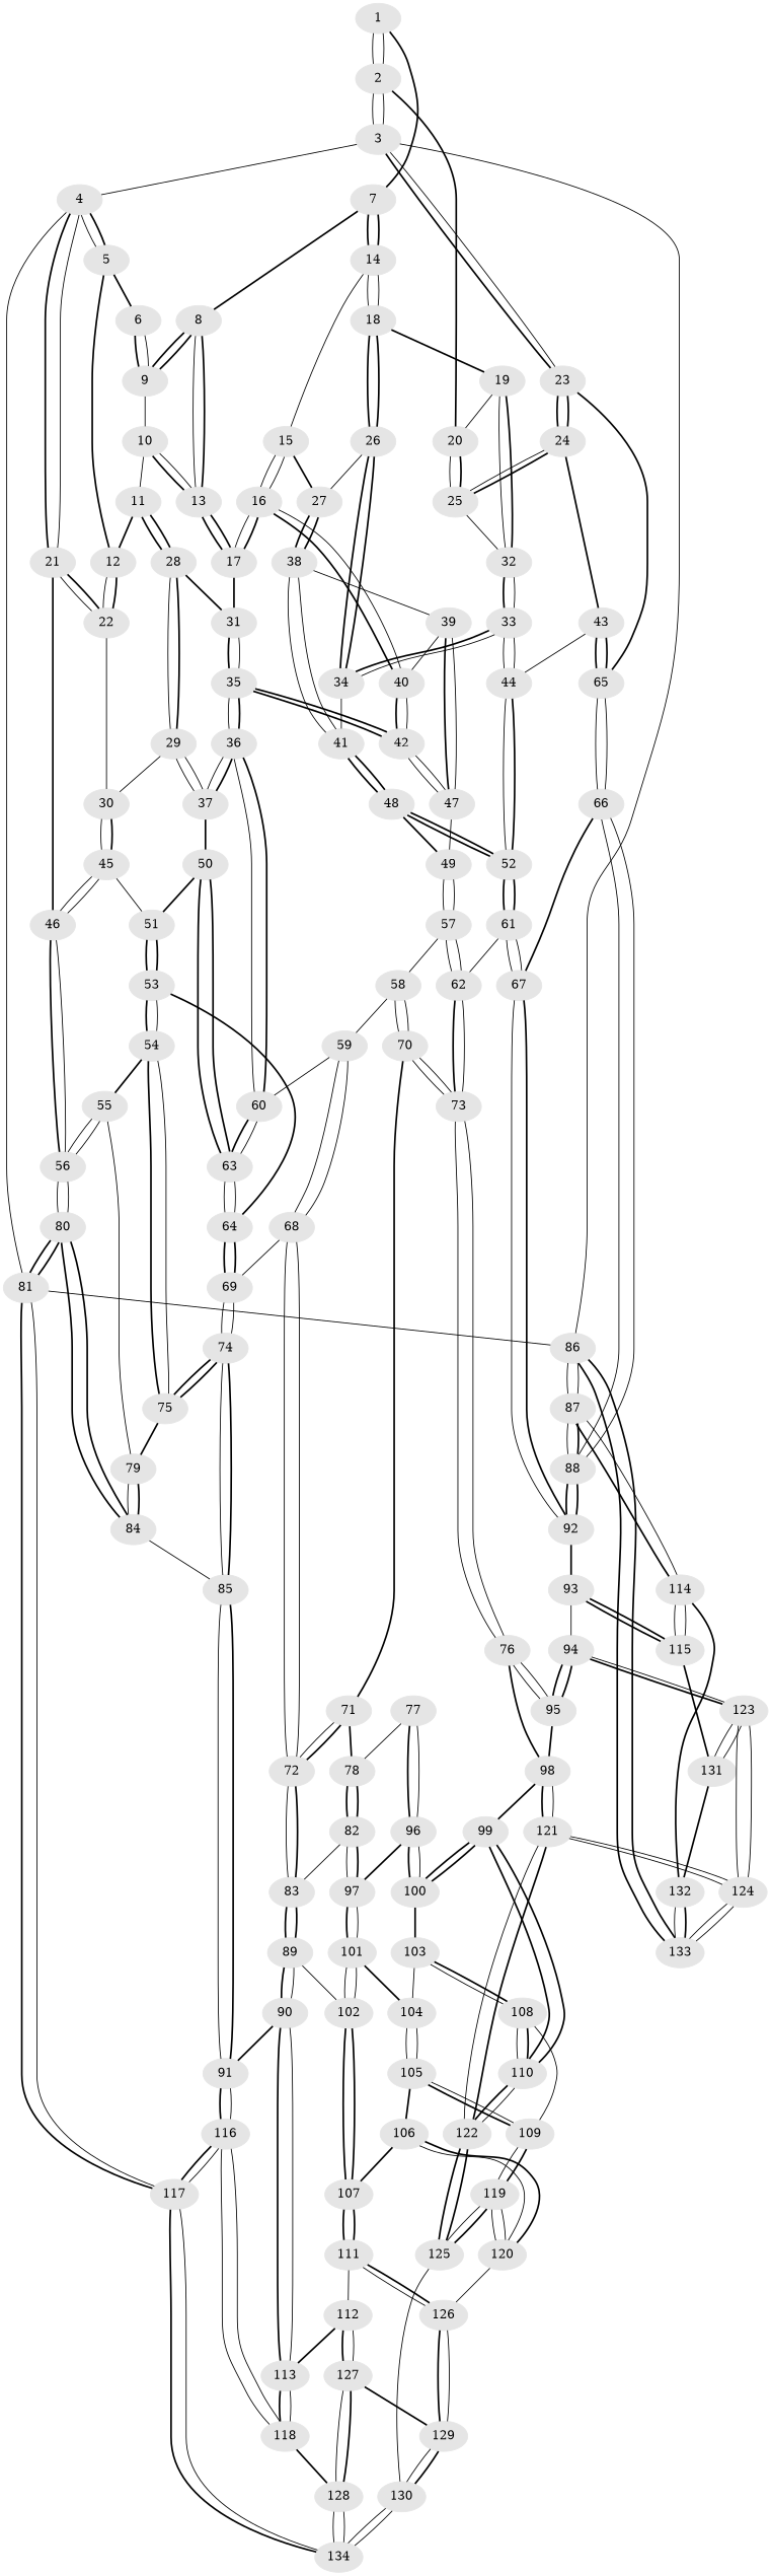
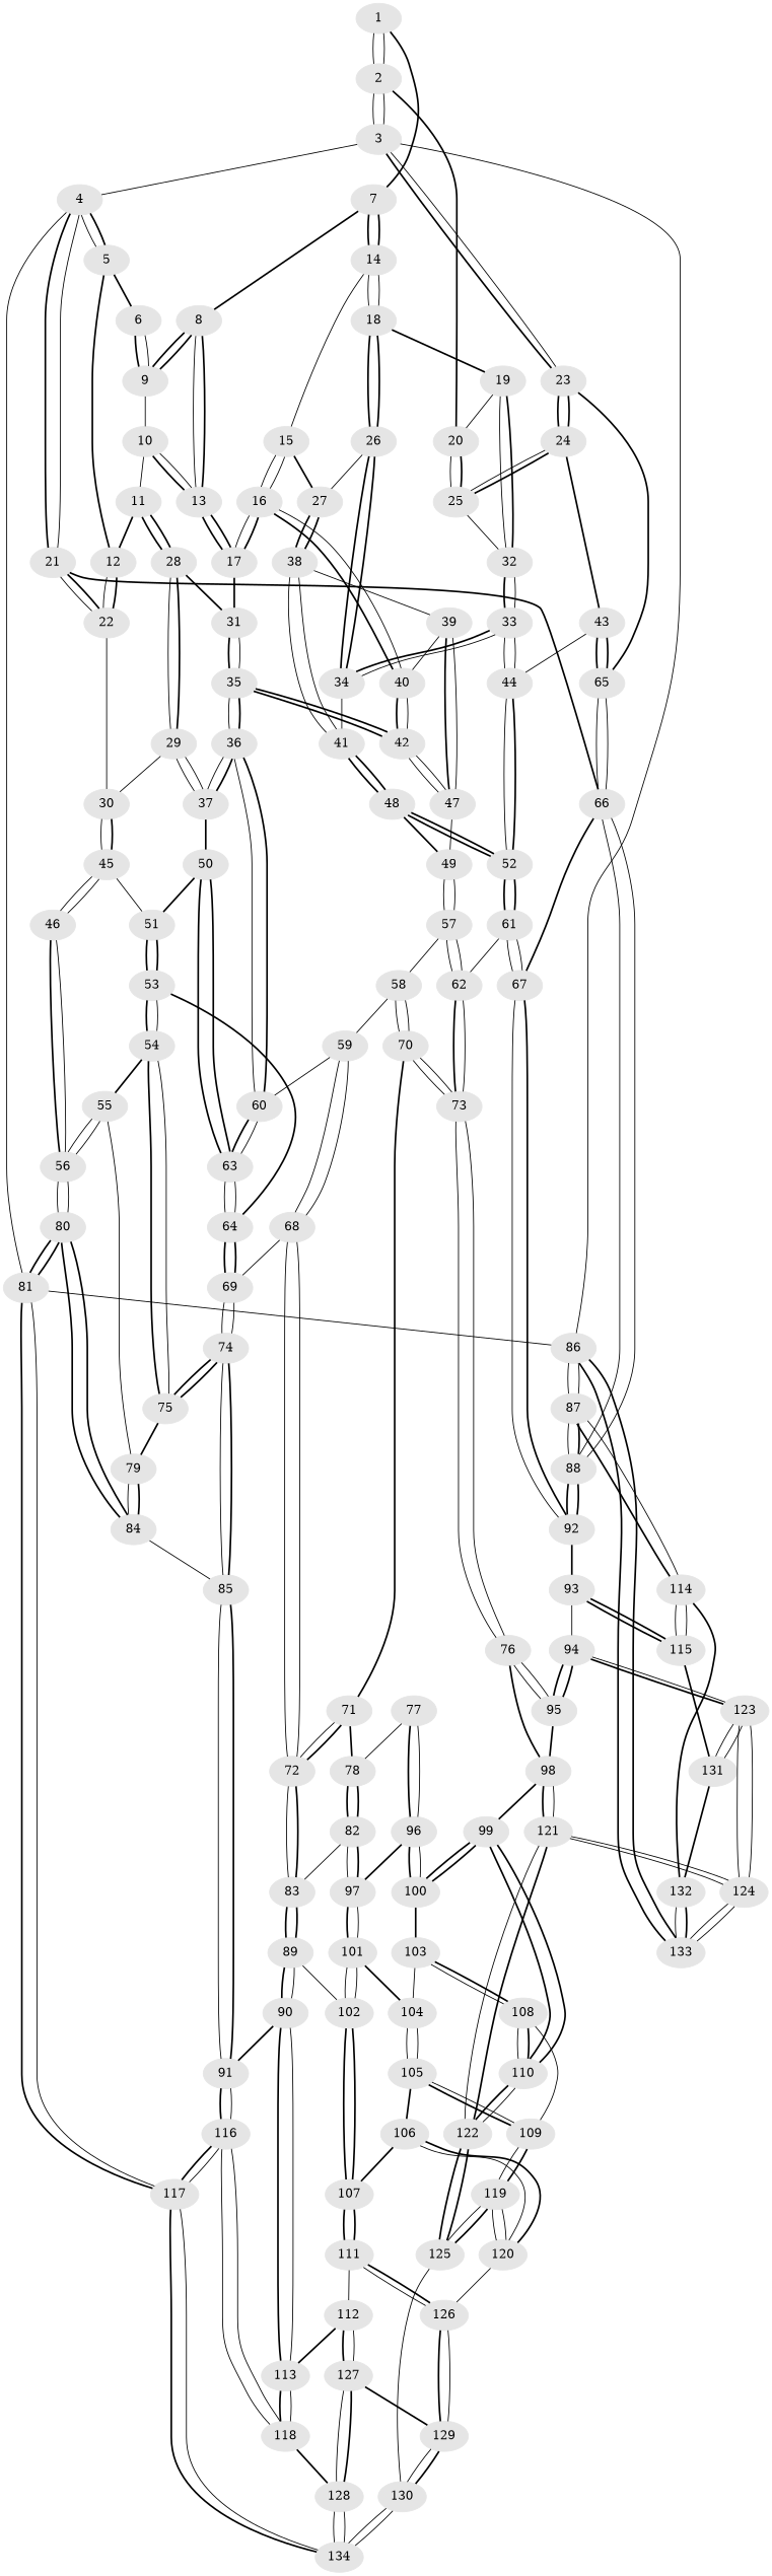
  graph {
    node [color=gray90 style=filled]
    edge [style=solid]
    1
    2
    7
    3
    20
    8
    14
    4
    23
    86
    25
    5
    21
    81
    24
    65
    87
    133
    6
    12
    22
    46
    117
    9
    10
    13
    15
    18
    17
    11
    28
    31
    29
    30
    16
    27
    19
    26
    40
    38
    42
    35
    32
    34
    33
    56
    45
    43
    66
    44
    41
    39
    37
    50
    51
    36
    52
    48
    60
    47
    63
    49
    61
    53
    80
    57
    58
    62
    64
    54
    67
    55
    75
    69
    79
    84
    59
    70
    73
    68
    71
    72
    92
    76
    74
    88
    93
    83
    85
    78
    82
    89
    95
    98
    91
    77
    96
    97
    100
    134
    101
    90
    102
    116
    114
    115
    132
    113
    107
    118
    94
    123
    131
    124
    99
    121
    103
    104
    110
    122
    108
    105
    111
    109
    106
    120
    119
    126
    112
    125
    127
    129
    128
    130
    1 -- 2
    1 -- 2
    1 -- 7 [style=bold]
    2 -- 3
    2 -- 3
    2 -- 20 [style=bold]
    7 -- 8 [style=bold]
    7 -- 14 [style=bold]
    7 -- 14 [style=bold]
    3 -- 4
    3 -- 23 [style=bold]
    3 -- 23
    3 -- 86
    20 -- 25
    20 -- 25 [style=bold]
    8 -- 9 [style=bold]
    8 -- 9 [style=bold]
    8 -- 13
    8 -- 13 [style=bold]
    14 -- 15
    14 -- 18
    14 -- 18
    4 -- 5
    4 -- 5 [style=bold]
    4 -- 21 [style=bold]
    4 -- 21
    4 -- 81
    23 -- 24 [style=bold]
    23 -- 24 [style=bold]
    23 -- 65 [style=bold]
    86 -- 87
    86 -- 87
    86 -- 133 [style=bold]
    86 -- 133 [style=bold]
    25 -- 32
    5 -- 6 [style=bold]
    5 -- 12 [style=bold]
    21 -- 22
    21 -- 22 [style=bold]
-   21 -- 46 [style=bold]
+   21 -- 66 [style=bold]
    81 -- 86
    81 -- 117 [style=bold]
    81 -- 117
    24 -- 25
    24 -- 25 [style=bold]
    24 -- 43 [style=bold]
    65 -- 66
    65 -- 66
    87 -- 88
    87 -- 88 [style=bold]
    87 -- 114 [style=bold]
    87 -- 114
    6 -- 9 [style=bold]
    6 -- 9
    12 -- 22
    12 -- 22 [style=bold]
    22 -- 30
    46 -- 56 [style=bold]
    46 -- 56
    117 -- 134 [style=bold]
    117 -- 134
    9 -- 10
    10 -- 13 [style=bold]
    10 -- 13
    10 -- 11
    13 -- 17 [style=bold]
    13 -- 17 [style=bold]
    15 -- 16
    15 -- 16
    15 -- 27 [style=bold]
    18 -- 19 [style=bold]
    18 -- 26 [style=bold]
    18 -- 26 [style=bold]
    17 -- 31 [style=bold]
    11 -- 12 [style=bold]
    11 -- 28 [style=bold]
    11 -- 28 [style=bold]
    28 -- 31 [style=bold]
    28 -- 29
    28 -- 29 [style=bold]
    31 -- 35 [style=bold]
    31 -- 35
    29 -- 30
    29 -- 37
    29 -- 37
    30 -- 45
    30 -- 45 [style=bold]
    16 -- 17
    16 -- 17 [style=bold]
    16 -- 40 [style=bold]
    16 -- 40
    27 -- 38 [style=bold]
    27 -- 38 [style=bold]
    19 -- 20
    19 -- 32
    19 -- 32 [style=bold]
    26 -- 27
    26 -- 34 [style=bold]
    26 -- 34 [style=bold]
    40 -- 42 [style=bold]
    40 -- 42
    38 -- 41
    38 -- 41
    38 -- 39
    42 -- 47
    42 -- 47
    35 -- 42 [style=bold]
    35 -- 42 [style=bold]
    35 -- 36
    35 -- 36 [style=bold]
    32 -- 33 [style=bold]
    32 -- 33
    34 -- 41
    33 -- 34 [style=bold]
    33 -- 34
    33 -- 44
    33 -- 44
    56 -- 80
    56 -- 80
    45 -- 46
    45 -- 46
    45 -- 51
    43 -- 65 [style=bold]
    43 -- 65 [style=bold]
    43 -- 44
    66 -- 67 [style=bold]
    66 -- 88
    66 -- 88
    44 -- 52
    44 -- 52 [style=bold]
    41 -- 48 [style=bold]
    41 -- 48 [style=bold]
    39 -- 40
    39 -- 47 [style=bold]
    39 -- 47
    37 -- 50 [style=bold]
    50 -- 51 [style=bold]
    50 -- 63 [style=bold]
    50 -- 63 [style=bold]
    51 -- 53 [style=bold]
    51 -- 53 [style=bold]
    36 -- 37
    36 -- 37 [style=bold]
    36 -- 60
    36 -- 60 [style=bold]
    52 -- 61 [style=bold]
    52 -- 61 [style=bold]
    48 -- 52 [style=bold]
    48 -- 52 [style=bold]
    48 -- 49 [style=bold]
    60 -- 63 [style=bold]
    60 -- 63
    47 -- 49
    63 -- 64
    63 -- 64
    49 -- 57
    49 -- 57
    61 -- 62
    61 -- 67
    61 -- 67
    53 -- 64 [style=bold]
    53 -- 54 [style=bold]
    53 -- 54
    80 -- 81 [style=bold]
    80 -- 81 [style=bold]
    80 -- 84 [style=bold]
    80 -- 84 [style=bold]
    57 -- 58
    57 -- 62
    57 -- 62
    58 -- 59
    58 -- 70
    58 -- 70
    62 -- 73 [style=bold]
    62 -- 73
    64 -- 69 [style=bold]
    64 -- 69 [style=bold]
    54 -- 55 [style=bold]
    54 -- 75 [style=bold]
    54 -- 75
    67 -- 92
    67 -- 92 [style=bold]
    55 -- 56
    55 -- 56
    55 -- 79
    75 -- 79 [style=bold]
    69 -- 74
    69 -- 74
    79 -- 84
    79 -- 84 [style=bold]
    84 -- 85
    59 -- 60
    59 -- 68
    59 -- 68
    70 -- 73
    70 -- 73
    70 -- 71 [style=bold]
    73 -- 76
    73 -- 76
    68 -- 69
    68 -- 72
    68 -- 72
    71 -- 72
    71 -- 72 [style=bold]
    71 -- 78 [style=bold]
    72 -- 83
    72 -- 83 [style=bold]
    92 -- 93 [style=bold]
    76 -- 95
    76 -- 95
    76 -- 98 [style=bold]
    74 -- 75 [style=bold]
    74 -- 75 [style=bold]
    74 -- 85
    74 -- 85 [style=bold]
    88 -- 92 [style=bold]
    88 -- 92 [style=bold]
    93 -- 115 [style=bold]
    93 -- 115 [style=bold]
    93 -- 94
    83 -- 89 [style=bold]
    83 -- 89 [style=bold]
    85 -- 91
    85 -- 91 [style=bold]
    78 -- 82 [style=bold]
    78 -- 82 [style=bold]
    82 -- 83
    82 -- 97
    82 -- 97 [style=bold]
    89 -- 90 [style=bold]
    89 -- 90
    89 -- 102
    95 -- 98 [style=bold]
    98 -- 99 [style=bold]
    98 -- 121 [style=bold]
    98 -- 121
    91 -- 116 [style=bold]
    91 -- 116
    77 -- 78
    77 -- 96 [style=bold]
    77 -- 96
    96 -- 97 [style=bold]
    96 -- 100 [style=bold]
    96 -- 100
    97 -- 101 [style=bold]
    97 -- 101
    100 -- 103 [style=bold]
    101 -- 102
    101 -- 102
    101 -- 104 [style=bold]
    90 -- 91 [style=bold]
    90 -- 113 [style=bold]
    90 -- 113
    102 -- 107 [style=bold]
    102 -- 107 [style=bold]
    116 -- 117 [style=bold]
    116 -- 117
    116 -- 118
    116 -- 118
    114 -- 115
    114 -- 115
    114 -- 132 [style=bold]
    115 -- 131 [style=bold]
    132 -- 133
    132 -- 133 [style=bold]
    113 -- 118 [style=bold]
    113 -- 118
    107 -- 111 [style=bold]
    107 -- 111 [style=bold]
    118 -- 128 [style=bold]
    94 -- 95 [style=bold]
    94 -- 95 [style=bold]
    94 -- 123 [style=bold]
    94 -- 123
    123 -- 131
    123 -- 131
    123 -- 124
    123 -- 124
    131 -- 132 [style=bold]
    124 -- 133
    124 -- 133
    99 -- 100 [style=bold]
    99 -- 100 [style=bold]
    99 -- 110 [style=bold]
    99 -- 110 [style=bold]
    121 -- 124
    121 -- 124
    121 -- 122
    121 -- 122 [style=bold]
    103 -- 104
    103 -- 108
    103 -- 108 [style=bold]
    104 -- 105
    104 -- 105
    110 -- 122 [style=bold]
    110 -- 122
    122 -- 125 [style=bold]
    122 -- 125 [style=bold]
    108 -- 110
    108 -- 110 [style=bold]
    108 -- 109
    105 -- 109 [style=bold]
    105 -- 109
    105 -- 106 [style=bold]
    111 -- 126
    111 -- 126 [style=bold]
    111 -- 112
    109 -- 119
    109 -- 119 [style=bold]
    106 -- 107 [style=bold]
    106 -- 120
    106 -- 120 [style=bold]
    120 -- 126
    119 -- 120
    119 -- 120
    119 -- 125
    119 -- 125 [style=bold]
    126 -- 129 [style=bold]
    126 -- 129
    112 -- 113 [style=bold]
    112 -- 127 [style=bold]
    112 -- 127
    125 -- 130
    127 -- 129 [style=bold]
    127 -- 128
    127 -- 128 [style=bold]
    129 -- 130
    129 -- 130 [style=bold]
    128 -- 134
    128 -- 134
    130 -- 134
    130 -- 134
  }
